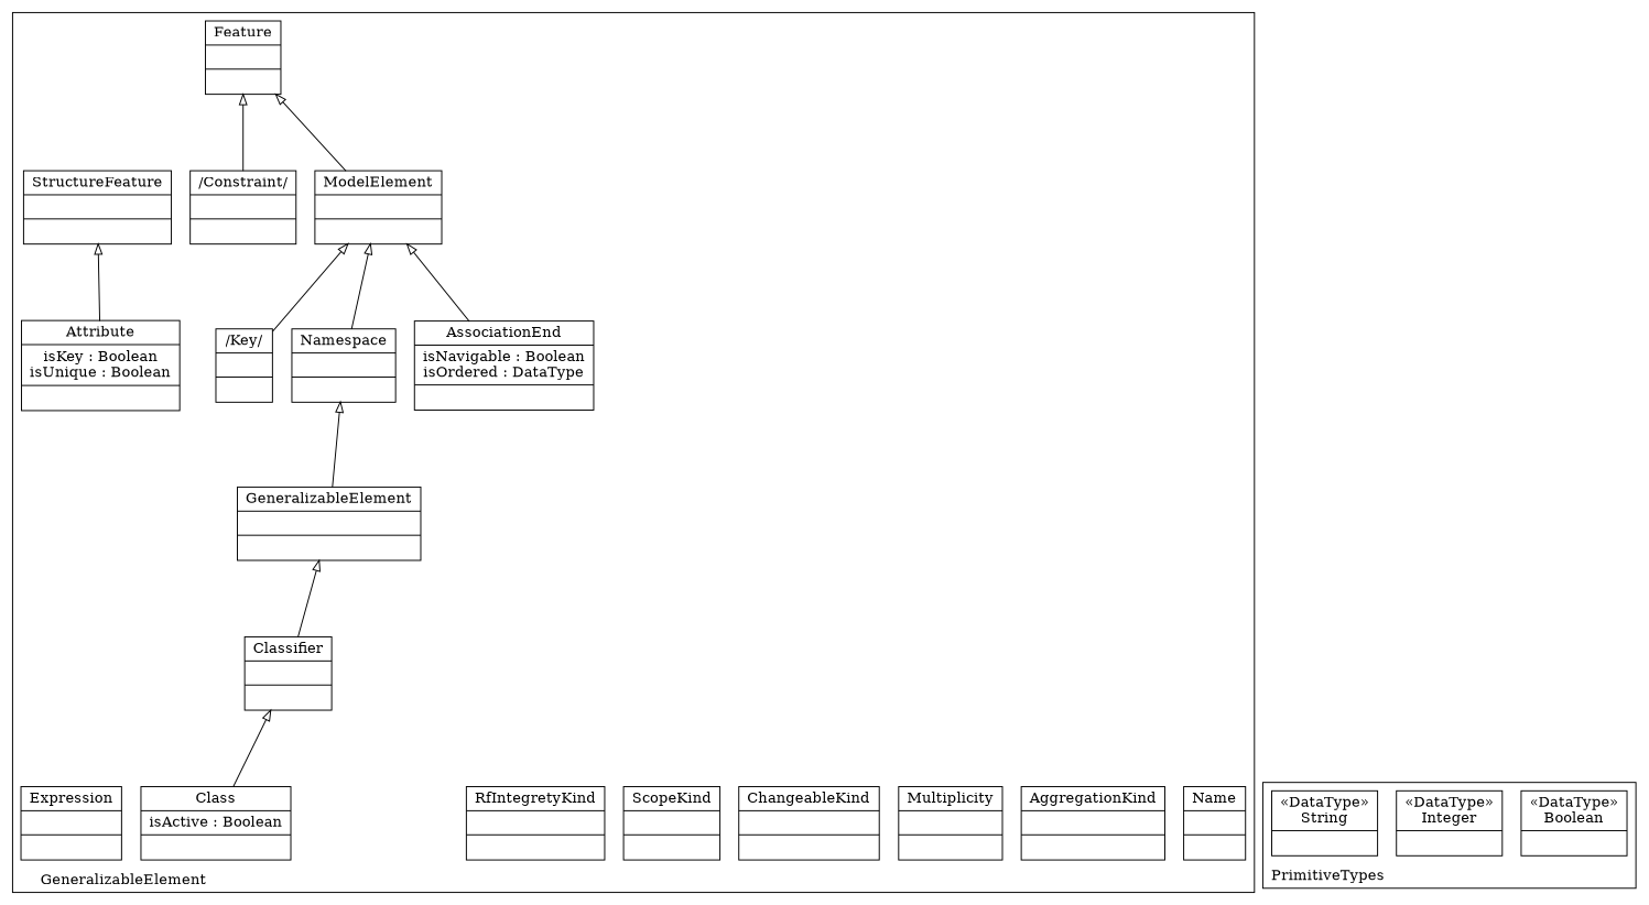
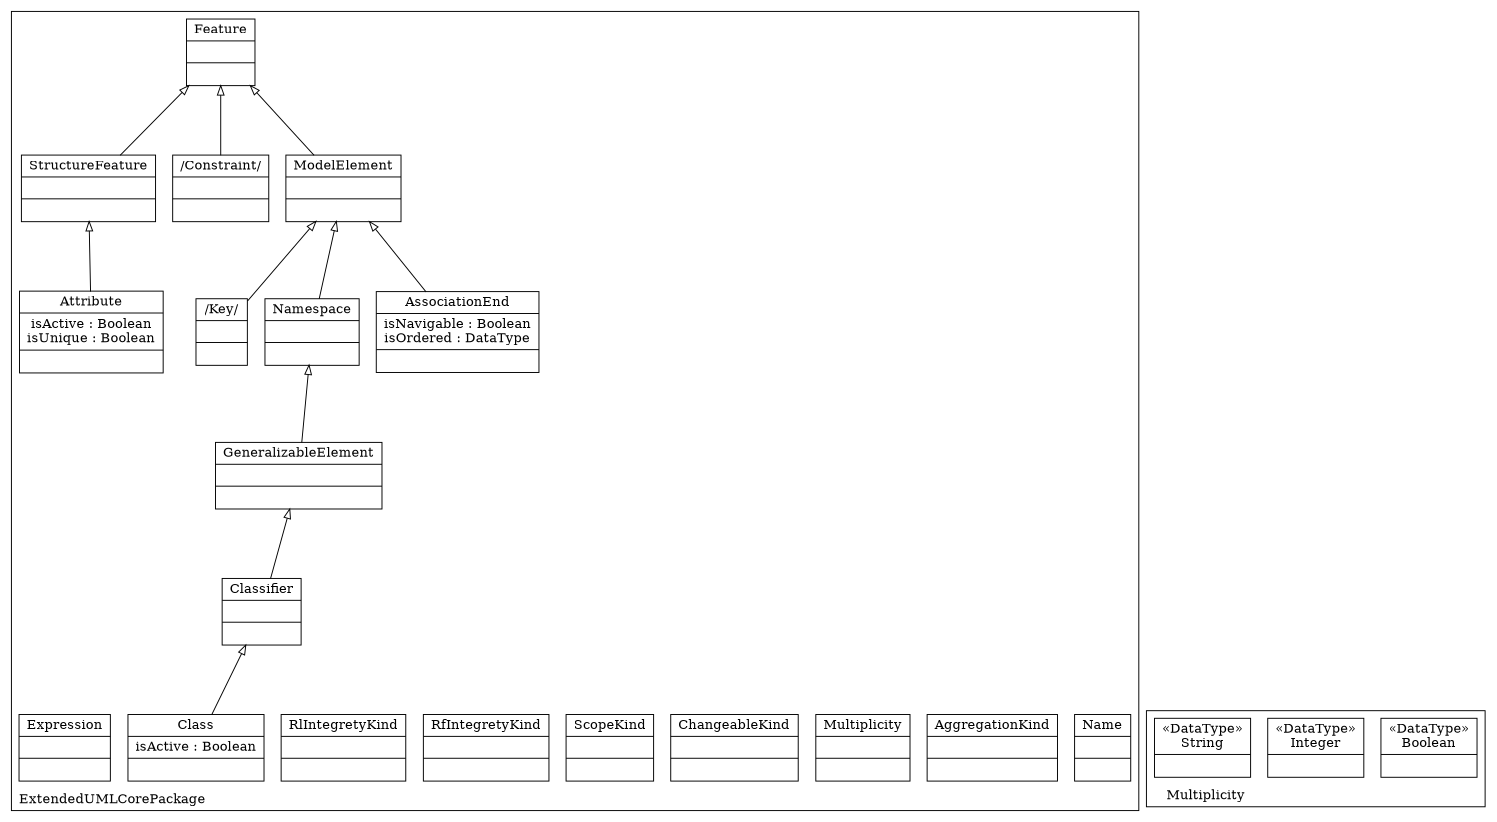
  digraph {
    compound=true
    labeljust=l
    labelloc=t
    nodeSep=0.75
    rankdir=BT
    node [shape=record]
    edge [arrowhead=onormal constraint=true group=ModelElement minlen=2]
    n1 [label="{ModelElement| | }"]
    n2 [label="{Name| | }"]
    n3 [label="{AssociationEnd|isNavigable : Boolean\nisOrdered : DataType| }"]
    n4 [label="{AggregationKind| | }"]
    n5 [label="{Multiplicity| | }"]
    n6 [label="{ChangeableKind| | }"]
    n7 [label="{ScopeKind| | }"]
    n8 [label="{RfIntegretyKind| | }"]
+   n9 [label="{RlIntegretyKind| | }"]
    n10 [label="{Namespace| | }"]
    n11 [label="{GeneralizableElement| | }"]
    n12 [label="{Classifier| | }"]
    n13 [label="{Class|isActive : Boolean| }"]
    n14 [label="{/Key/| | }"]
    n15 [label="{Feature| | }"]
    n16 [label="{StructureFeature| | }"]
    n17 [label="{/Constraint/| | }"]
-   n18 [label="{Attribute|isKey : Boolean\nisUnique : Boolean| }"]
+   n18 [label="{Attribute|isActive : Boolean\nisUnique : Boolean| }"]
    n19 [label="{Expression| | }"]
    n20 [label="{&#171;DataType&#187;\nBoolean|}"]
    n21 [label="{&#171;DataType&#187;\nInteger|}"]
    n22 [label="{&#171;DataType&#187;\nString|}"]
    subgraph cluster_1 {
      color=black
-     label=GeneralizableElement
+     label=ExtendedUMLCorePackage
      n1
      n2
      n3
      n4
      n5
      n6
      n7
      n8
+     n9
      n10
      n11
      n12
      n13
      n14
      n15
      n16
      n17
      n18
      n19
    }
    subgraph cluster_2 {
      color=black
-     label=PrimitiveTypes
+     label=Multiplicity
      n20
      n21
      n22
    }
    n1 -> n15
    n3 -> n1
    n10 -> n1
    n11 -> n10 [group=Namespace]
    n12 -> n11 [group=GeneralizableElement]
    n13 -> n12 [group=Classifier]
    n14 -> n1
+   n16 -> n15 [group=Feature]
    n17 -> n15 [group=Feature]
    n18 -> n16 [group=StructureFeature]
  }
